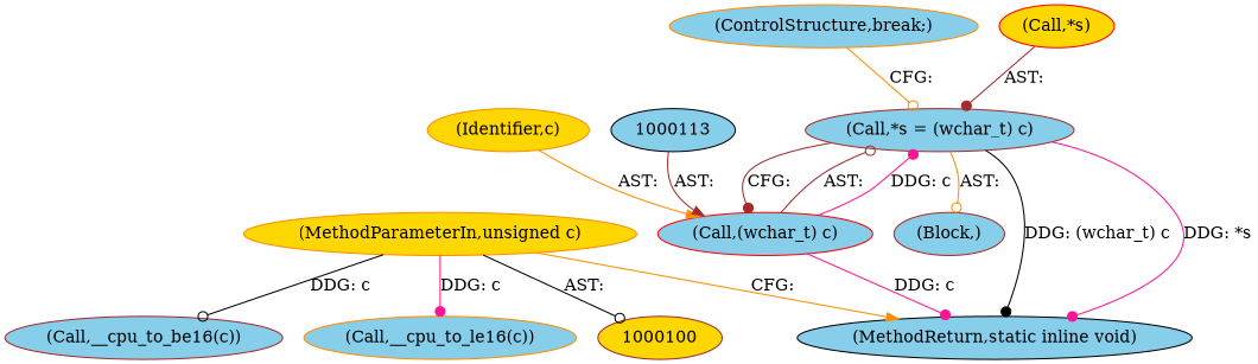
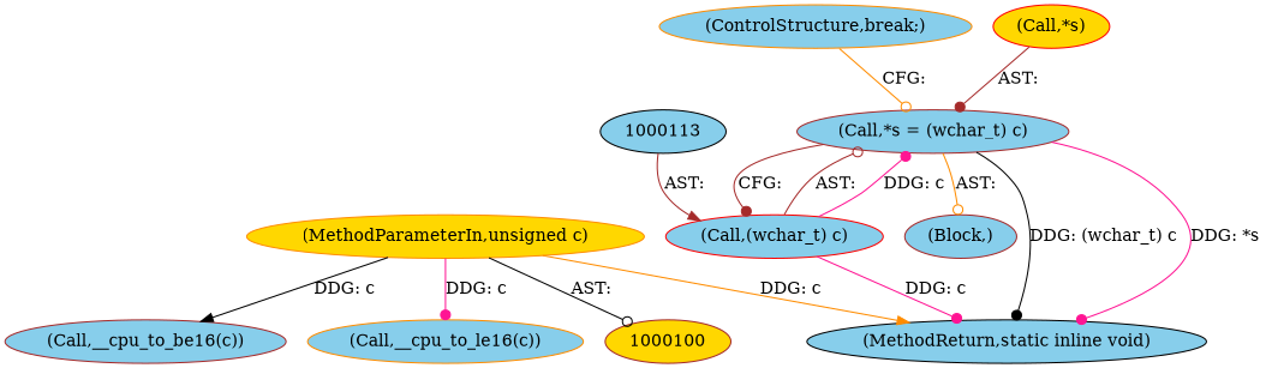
  digraph {
    fontname="DejaVu Serif"
    node [color=brown fillcolor=skyblue fontname="DejaVu Serif" style=filled]
    edge [arrowhead=dot color=brown fontname="DejaVu Serif"]
    n1 [label="(Call,*s = (wchar_t) c)"]
    n2 [color=red label="(Call,(wchar_t) c)"]
    n3 [label="(Block,)"]
    n4 [color=black label="(MethodReturn,static inline void)"]
-   n5 [color=darkorange fillcolor=gold label="(Identifier,c)"]
    n6 [color=darkorange fillcolor=gold label="(MethodParameterIn,unsigned c)"]
    n7 [label="(Call,__cpu_to_be16(c))"]
    n8 [color=darkorange label="(Call,__cpu_to_le16(c))"]
    1000100 [fillcolor=gold]
    n10 [color=darkorange label="(ControlStructure,break;)"]
    n11 [color=red fillcolor=gold label="(Call,*s)"]
    1000113 [color=black]
    n1 -> n2 [label="CFG: "]
    n1 -> n3 [arrowhead=odot color=darkorange label="AST: "]
    n1 -> n4 [color=black label="DDG: (wchar_t) c"]
    n1 -> n4 [color=deeppink label="DDG: *s"]
    n2 -> n1 [arrowhead=odot label="AST: "]
    n2 -> n1 [color=deeppink label="DDG: c"]
    n2 -> n4 [color=deeppink label="DDG: c"]
-   n5 -> n2 [arrowhead=normal color=darkorange label="AST: "]
-   n6 -> n4 [arrowhead=normal color=darkorange label="CFG: "]
-   n6 -> n7 [arrowhead=odot color=black label="DDG: c"]
+   n6 -> n4 [arrowhead=normal color=darkorange label="DDG: c"]
+   n6 -> n7 [arrowhead=normal color=black label="DDG: c"]
    n6 -> n8 [color=deeppink label="DDG: c"]
    n6 -> 1000100 [arrowhead=odot color=black label="AST: "]
    n10 -> n1 [arrowhead=odot color=darkorange label="CFG: "]
    n11 -> n1 [label="AST: "]
    1000113 -> n2 [arrowhead=normal label="AST: "]
  }
